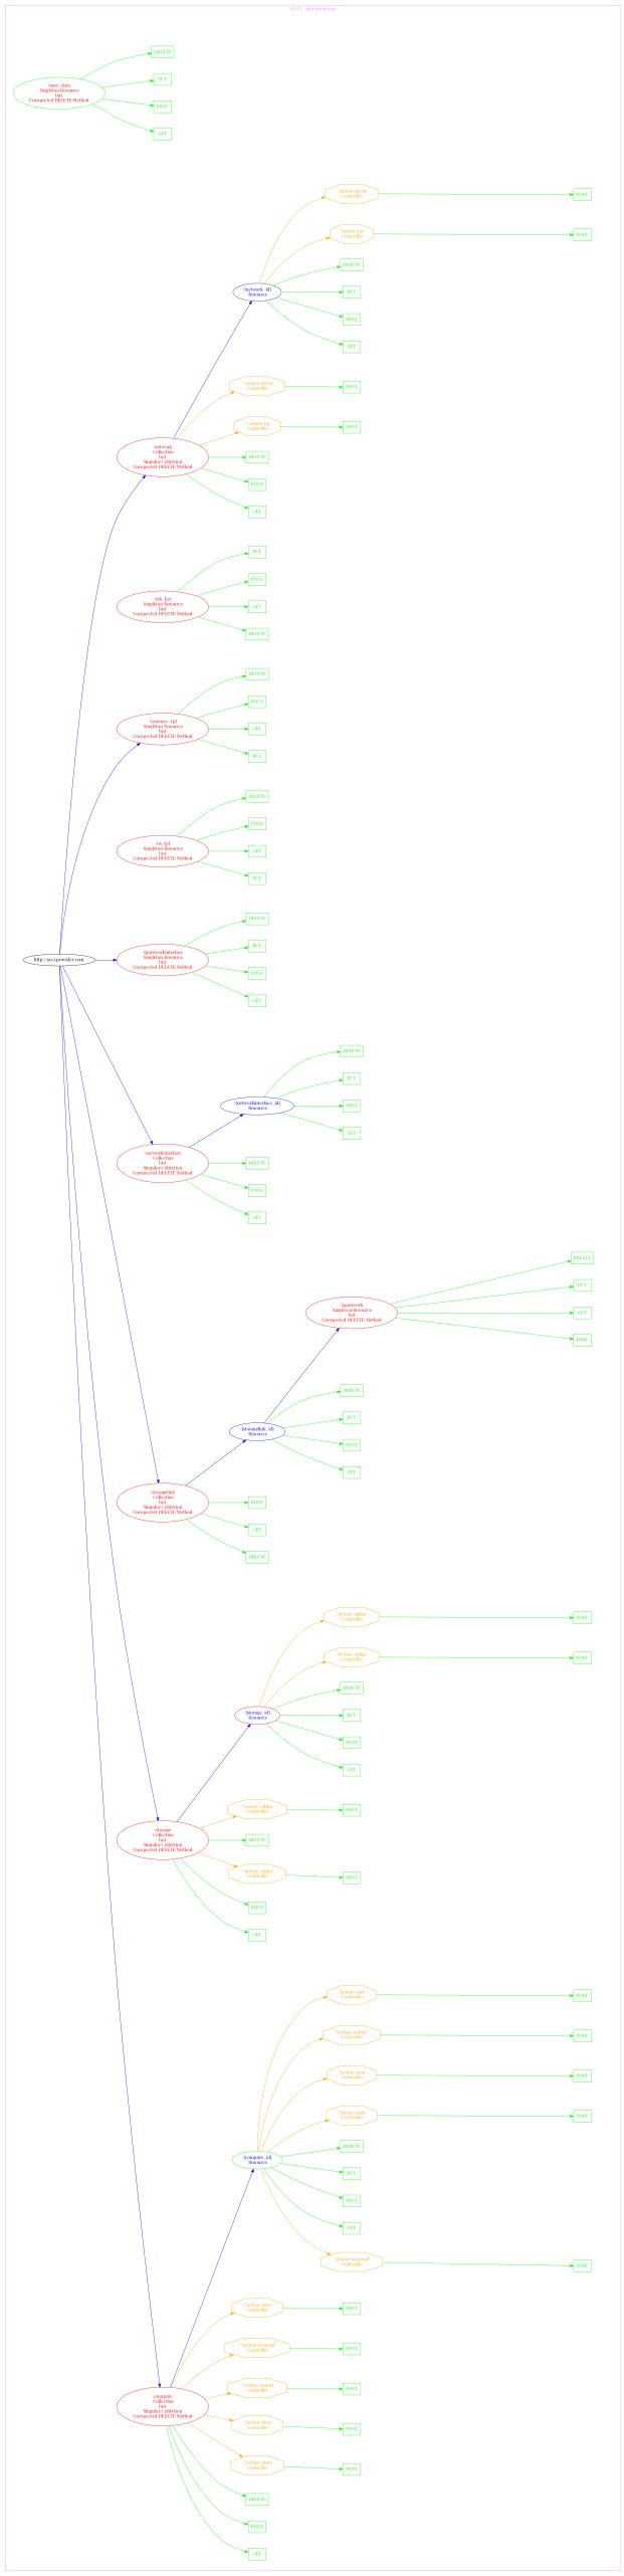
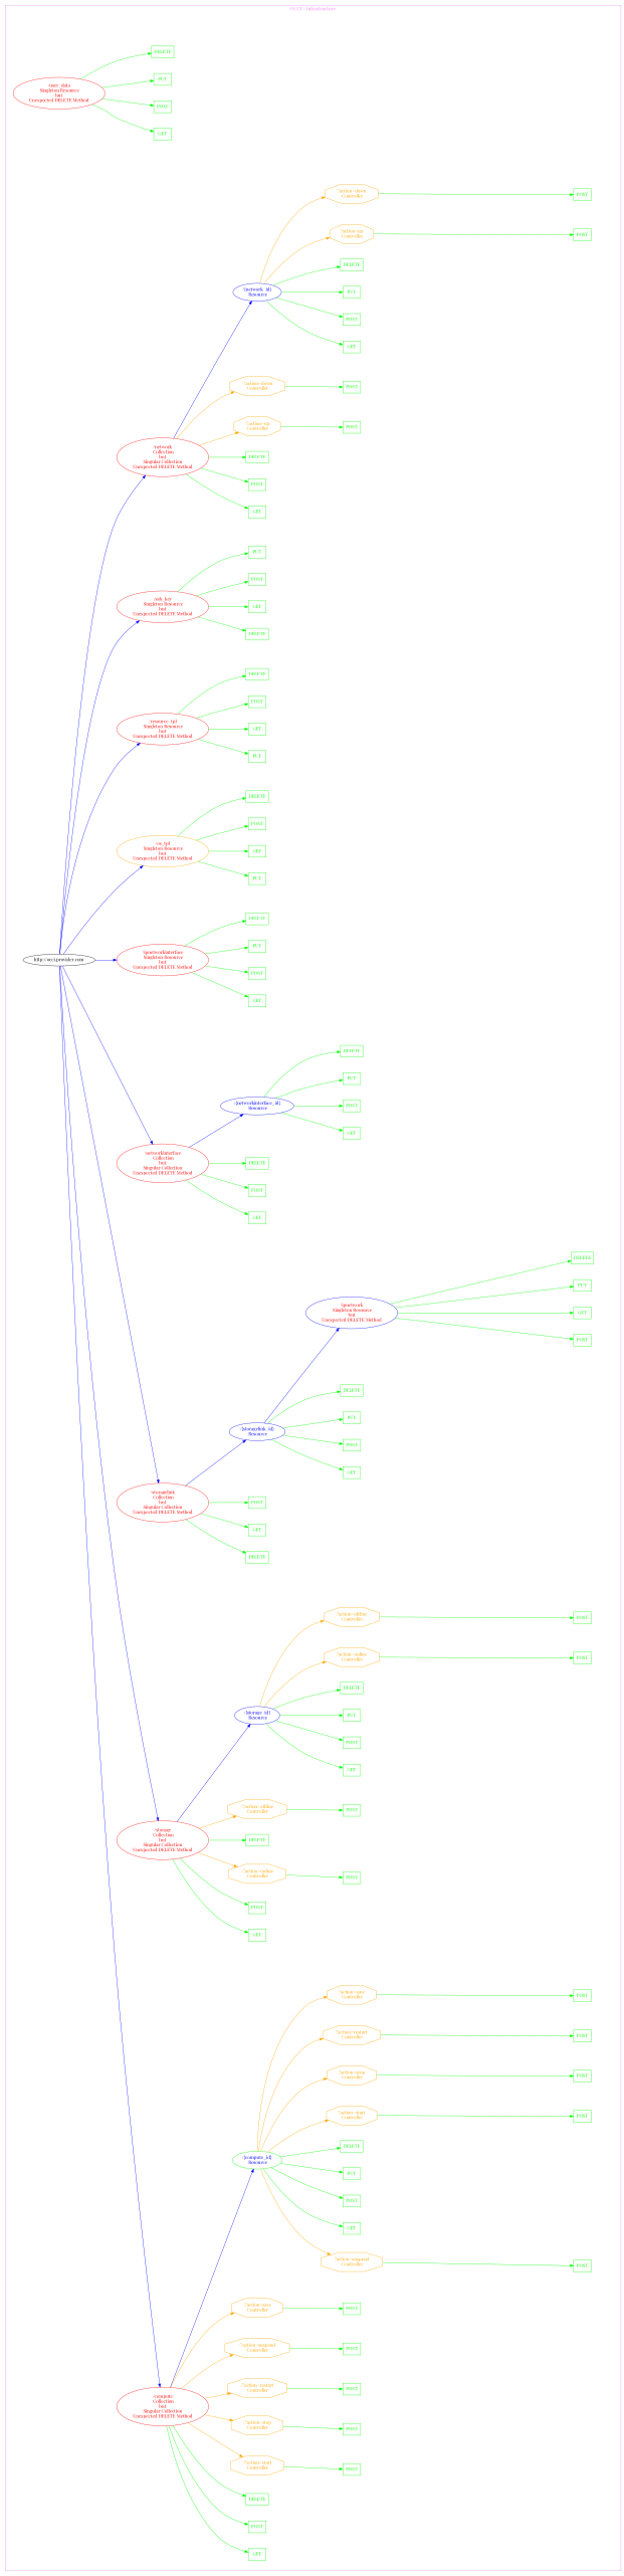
  digraph {
    fontname="Playfair Display"
    rankdir=LR
    node [color=green fontcolor=green fontname="Playfair Display" shape=box]
    edge [color=green fontcolor=green fontname="Playfair Display"]
    n1 [label=GET]
    n2 [label=POST]
    n3 [label=DELETE]
    n4 [label=POST]
    n5 [color=orange fontcolor=orange label="/?action=up\n Controller" shape=octagon]
    n6 [label=POST]
    n7 [color=orange fontcolor=orange label="/?action=down\n Controller" shape=octagon]
    n8 [label=GET]
    n9 [label=POST]
    n10 [label=PUT]
    n11 [label=DELETE]
    n12 [label=POST]
    n13 [color=orange fontcolor=orange label="?action=up\n Controller" shape=octagon]
    n14 [label=POST]
    n15 [color=orange fontcolor=orange label="?action=down\n Controller" shape=octagon]
    n16 [color=blue fontcolor=blue label="/{network_id}\n Resource" shape=ellipse]
    n17 [color=red fontcolor=red label="/network\n Collection\nbut\nSingular Collection\nUnexpected DELETE Method" shape=ellipse]
    n18 [label=GET]
    n19 [label=POST]
    n20 [label=DELETE]
    n21 [label=POST]
    n22 [color=orange fontcolor=orange label="/?action=start\n Controller" shape=octagon]
    n23 [label=POST]
    n24 [color=orange fontcolor=orange label="/?action=stop\n Controller" shape=octagon]
    n25 [label=POST]
    n26 [color=orange fontcolor=orange label="/?action=restart\n Controller" shape=octagon]
    n27 [label=POST]
    n28 [color=orange fontcolor=orange label="/?action=suspend\n Controller" shape=octagon]
    n29 [label=POST]
    n30 [color=orange fontcolor=orange label="/?action=save\n Controller" shape=octagon]
    n31 [label=POST]
    n32 [color=orange fontcolor=orange label="?action=suspend\n Controller" shape=octagon]
    n33 [label=GET]
    n34 [label=POST]
    n35 [label=PUT]
    n36 [label=DELETE]
    n37 [label=POST]
    n38 [color=orange fontcolor=orange label="?action=start\n Controller" shape=octagon]
    n39 [label=POST]
    n40 [color=orange fontcolor=orange label="?action=stop\n Controller" shape=octagon]
    n41 [label=POST]
    n42 [color=orange fontcolor=orange label="?action=restart\n Controller" shape=octagon]
    n43 [label=POST]
    n44 [color=orange fontcolor=orange label="?action=save\n Controller" shape=octagon]
    n45 [fontcolor=blue label="/{compute_id}\n Resource" shape=ellipse]
    n46 [color=red fontcolor=red label="/compute\n Collection\nbut\nSingular Collection\nUnexpected DELETE Method" shape=ellipse]
    n47 [label=GET]
    n48 [label=POST]
    n49 [label=POST]
    n50 [color=orange fontcolor=orange label="/?action=online\n Controller" shape=octagon]
    n51 [label=DELETE]
    n52 [label=POST]
    n53 [color=orange fontcolor=orange label="/?action=offline\n Controller" shape=octagon]
    n54 [label=GET]
    n55 [label=POST]
    n56 [label=PUT]
    n57 [label=DELETE]
    n58 [label=POST]
    n59 [color=orange fontcolor=orange label="?action=online\n Controller" shape=octagon]
    n60 [label=POST]
    n61 [color=orange fontcolor=orange label="?action=offline\n Controller" shape=octagon]
-   n62 [color=red fontcolor=blue label="/{storage_id}\n Resource" shape=ellipse]
+   n62 [color=blue fontcolor=blue label="/{storage_id}\n Resource" shape=ellipse]
    n63 [color=red fontcolor=red label="/storage\n Collection\nbut\nSingular Collection\nUnexpected DELETE Method" shape=ellipse]
    n64 [label=DELETE]
    n65 [label=GET]
    n66 [label=POST]
    n67 [label=GET]
    n68 [label=POST]
    n69 [label=PUT]
    n70 [label=DELETE]
    n71 [color=blue fontcolor=blue label="/{storagelink_id}\n Resource" shape=ellipse]
    n72 [color=red fontcolor=red label="/storagelink\n Collection\nbut\nSingular Collection\nUnexpected DELETE Method" shape=ellipse]
    n73 [label=GET]
    n74 [label=POST]
    n75 [label=DELETE]
    n76 [label=GET]
    n77 [label=POST]
    n78 [label=PUT]
    n79 [label=DELETE]
    n80 [color=blue fontcolor=blue label="/{networkinterface_id}\n Resource" shape=ellipse]
    n81 [color=red fontcolor=red label="/networkinterface\n Collection\nbut\nSingular Collection\nUnexpected DELETE Method" shape=ellipse]
    n82 [label=POST]
    n83 [label=GET]
    n84 [label=PUT]
    n85 [label=DELETE]
-   n86 [color=red fontcolor=red label="/ipnetwork\n Singleton Resource\nbut\nUnexpected DELETE Method" shape=ellipse]
+   n86 [color=blue fontcolor=red label="/ipnetwork\n Singleton Resource\nbut\nUnexpected DELETE Method" shape=ellipse]
    n87 [label=GET]
    n88 [label=POST]
    n89 [label=PUT]
    n90 [label=DELETE]
    n91 [color=red fontcolor=red label="/ipnetworkinterface\n Singleton Resource\nbut\nUnexpected DELETE Method" shape=ellipse]
    n92 [label=PUT]
    n93 [label=GET]
    n94 [label=POST]
    n95 [label=DELETE]
-   n96 [color=red fontcolor=red label="/os_tpl\n Singleton Resource\nbut\nUnexpected DELETE Method" shape=ellipse]
+   n96 [color=orange fontcolor=red label="/os_tpl\n Singleton Resource\nbut\nUnexpected DELETE Method" shape=ellipse]
    n97 [label=PUT]
    n98 [label=GET]
    n99 [label=POST]
    n100 [label=DELETE]
    n101 [color=red fontcolor=red label="/resource_tpl\n Singleton Resource\nbut\nUnexpected DELETE Method" shape=ellipse]
    n102 [label=DELETE]
    n103 [label=GET]
    n104 [label=POST]
    n105 [label=PUT]
    n106 [color=red fontcolor=red label="/ssh_key\n Singleton Resource\nbut\nUnexpected DELETE Method" shape=ellipse]
    n107 [label=GET]
    n108 [label=POST]
    n109 [label=PUT]
    n110 [label=DELETE]
-   n111 [fontcolor=red label="/user_data\n Singleton Resource\nbut\nUnexpected DELETE Method" shape=ellipse]
+   n111 [color=red fontcolor=red label="/user_data\n Singleton Resource\nbut\nUnexpected DELETE Method" shape=ellipse]
    n112 [color=black fontcolor=black label="http://occi.provider.com" shape=ellipse]
    subgraph cluster_1 {
      color=violet
      fontcolor=violet
      label="OCCI - Infrastructure"
      subgraph cluster_2 {
        color=white
        fontcolor=white
        label="OCCI - Infrastructure"
        n112
        subgraph cluster_3 {
          color=white
          fontcolor=white
          label="OCCI - Infrastructure"
          n17
          subgraph cluster_4 {
            color=white
            fontcolor=white
            label="OCCI - Infrastructure"
            n1
          }
          subgraph cluster_5 {
            color=white
            fontcolor=white
            label="OCCI - Infrastructure"
            n2
          }
          subgraph cluster_6 {
            color=white
            fontcolor=white
            label="OCCI - Infrastructure"
            n3
          }
          subgraph cluster_7 {
            color=white
            fontcolor=white
            label="OCCI - Infrastructure"
            n5
            subgraph cluster_8 {
              color=white
              fontcolor=white
              label="OCCI - Infrastructure"
              n4
            }
          }
          subgraph cluster_9 {
            color=white
            fontcolor=white
            label="OCCI - Infrastructure"
            n7
            subgraph cluster_10 {
              color=white
              fontcolor=white
              label="OCCI - Infrastructure"
              n6
            }
          }
          subgraph cluster_11 {
            color=white
            fontcolor=white
            label="OCCI - Infrastructure"
            n16
            subgraph cluster_12 {
              color=white
              fontcolor=white
              label="OCCI - Infrastructure"
              n8
            }
            subgraph cluster_13 {
              color=white
              fontcolor=white
              label="OCCI - Infrastructure"
              n9
            }
            subgraph cluster_14 {
              color=white
              fontcolor=white
              label="OCCI - Infrastructure"
              n10
            }
            subgraph cluster_15 {
              color=white
              fontcolor=white
              label="OCCI - Infrastructure"
              n11
            }
            subgraph cluster_16 {
              color=white
              fontcolor=white
              label="OCCI - Infrastructure"
              n13
              subgraph cluster_17 {
                color=white
                fontcolor=white
                label="OCCI - Infrastructure"
                n12
              }
            }
            subgraph cluster_18 {
              color=white
              fontcolor=white
              label="OCCI - Infrastructure"
              n15
              subgraph cluster_19 {
                color=white
                fontcolor=white
                label="OCCI - Infrastructure"
                n14
              }
            }
          }
        }
        subgraph cluster_20 {
          color=white
          fontcolor=white
          label="OCCI - Infrastructure"
          n46
          subgraph cluster_21 {
            color=white
            fontcolor=white
            label="OCCI - Infrastructure"
            n18
          }
          subgraph cluster_22 {
            color=white
            fontcolor=white
            label="OCCI - Infrastructure"
            n19
          }
          subgraph cluster_23 {
            color=white
            fontcolor=white
            label="OCCI - Infrastructure"
            n20
          }
          subgraph cluster_24 {
            color=white
            fontcolor=white
            label="OCCI - Infrastructure"
            n22
            subgraph cluster_25 {
              color=white
              fontcolor=white
              label="OCCI - Infrastructure"
              n21
            }
          }
          subgraph cluster_26 {
            color=white
            fontcolor=white
            label="OCCI - Infrastructure"
            n24
            subgraph cluster_27 {
              color=white
              fontcolor=white
              label="OCCI - Infrastructure"
              n23
            }
          }
          subgraph cluster_28 {
            color=white
            fontcolor=white
            label="OCCI - Infrastructure"
            n26
            subgraph cluster_29 {
              color=white
              fontcolor=white
              label="OCCI - Infrastructure"
              n25
            }
          }
          subgraph cluster_30 {
            color=white
            fontcolor=white
            label="OCCI - Infrastructure"
            n28
            subgraph cluster_31 {
              color=white
              fontcolor=white
              label="OCCI - Infrastructure"
              n27
            }
          }
          subgraph cluster_32 {
            color=white
            fontcolor=white
            label="OCCI - Infrastructure"
            n30
            subgraph cluster_33 {
              color=white
              fontcolor=white
              label="OCCI - Infrastructure"
              n29
            }
          }
          subgraph cluster_34 {
            color=white
            fontcolor=white
            label="OCCI - Infrastructure"
            n45
            subgraph cluster_35 {
              color=white
              fontcolor=white
              label="OCCI - Infrastructure"
              n32
              subgraph cluster_36 {
                color=white
                fontcolor=white
                label="OCCI - Infrastructure"
                n31
              }
            }
            subgraph cluster_37 {
              color=white
              fontcolor=white
              label="OCCI - Infrastructure"
              n33
            }
            subgraph cluster_38 {
              color=white
              fontcolor=white
              label="OCCI - Infrastructure"
              n34
            }
            subgraph cluster_39 {
              color=white
              fontcolor=white
              label="OCCI - Infrastructure"
              n35
            }
            subgraph cluster_40 {
              color=white
              fontcolor=white
              label="OCCI - Infrastructure"
              n36
            }
            subgraph cluster_41 {
              color=white
              fontcolor=white
              label="OCCI - Infrastructure"
              n38
              subgraph cluster_42 {
                color=white
                fontcolor=white
                label="OCCI - Infrastructure"
                n37
              }
            }
            subgraph cluster_43 {
              color=white
              fontcolor=white
              label="OCCI - Infrastructure"
              n40
              subgraph cluster_44 {
                color=white
                fontcolor=white
                label="OCCI - Infrastructure"
                n39
              }
            }
            subgraph cluster_45 {
              color=white
              fontcolor=white
              label="OCCI - Infrastructure"
              n42
              subgraph cluster_46 {
                color=white
                fontcolor=white
                label="OCCI - Infrastructure"
                n41
              }
            }
            subgraph cluster_47 {
              color=white
              fontcolor=white
              label="OCCI - Infrastructure"
              n44
              subgraph cluster_48 {
                color=white
                fontcolor=white
                label="OCCI - Infrastructure"
                n43
              }
            }
          }
        }
        subgraph cluster_49 {
          color=white
          fontcolor=white
          label="OCCI - Infrastructure"
          n63
          subgraph cluster_50 {
            color=white
            fontcolor=white
            label="OCCI - Infrastructure"
            n47
          }
          subgraph cluster_51 {
            color=white
            fontcolor=white
            label="OCCI - Infrastructure"
            n48
          }
          subgraph cluster_52 {
            color=white
            fontcolor=white
            label="OCCI - Infrastructure"
            n50
            subgraph cluster_53 {
              color=white
              fontcolor=white
              label="OCCI - Infrastructure"
              n49
            }
          }
          subgraph cluster_54 {
            color=white
            fontcolor=white
            label="OCCI - Infrastructure"
            n51
          }
          subgraph cluster_55 {
            color=white
            fontcolor=white
            label="OCCI - Infrastructure"
            n53
            subgraph cluster_56 {
              color=white
              fontcolor=white
              label="OCCI - Infrastructure"
              n52
            }
          }
          subgraph cluster_57 {
            color=white
            fontcolor=white
            label="OCCI - Infrastructure"
            n62
            subgraph cluster_58 {
              color=white
              fontcolor=white
              label="OCCI - Infrastructure"
              n54
            }
            subgraph cluster_59 {
              color=white
              fontcolor=white
              label="OCCI - Infrastructure"
              n55
            }
            subgraph cluster_60 {
              color=white
              fontcolor=white
              label="OCCI - Infrastructure"
              n56
            }
            subgraph cluster_61 {
              color=white
              fontcolor=white
              label="OCCI - Infrastructure"
              n57
            }
            subgraph cluster_62 {
              color=white
              fontcolor=white
              label="OCCI - Infrastructure"
              n59
              subgraph cluster_63 {
                color=white
                fontcolor=white
                label="OCCI - Infrastructure"
                n58
              }
            }
            subgraph cluster_64 {
              color=white
              fontcolor=white
              label="OCCI - Infrastructure"
              n61
              subgraph cluster_65 {
                color=white
                fontcolor=white
                label="OCCI - Infrastructure"
                n60
              }
            }
          }
        }
        subgraph cluster_66 {
          color=white
          fontcolor=white
          label="OCCI - Infrastructure"
          n72
          subgraph cluster_67 {
            color=white
            fontcolor=white
            label="OCCI - Infrastructure"
            n64
          }
          subgraph cluster_68 {
            color=white
            fontcolor=white
            label="OCCI - Infrastructure"
            n65
          }
          subgraph cluster_69 {
            color=white
            fontcolor=white
            label="OCCI - Infrastructure"
            n66
          }
          subgraph cluster_70 {
            color=white
            fontcolor=white
            label="OCCI - Infrastructure"
            n71
            subgraph cluster_71 {
              color=white
              fontcolor=white
              label="OCCI - Infrastructure"
              n67
            }
            subgraph cluster_72 {
              color=white
              fontcolor=white
              label="OCCI - Infrastructure"
              n68
            }
            subgraph cluster_73 {
              color=white
              fontcolor=white
              label="OCCI - Infrastructure"
              n69
            }
            subgraph cluster_74 {
              color=white
              fontcolor=white
              label="OCCI - Infrastructure"
              n70
            }
          }
        }
        subgraph cluster_75 {
          color=white
          fontcolor=white
          label="OCCI - Infrastructure"
          n81
          subgraph cluster_76 {
            color=white
            fontcolor=white
            label="OCCI - Infrastructure"
            n73
          }
          subgraph cluster_77 {
            color=white
            fontcolor=white
            label="OCCI - Infrastructure"
            n74
          }
          subgraph cluster_78 {
            color=white
            fontcolor=white
            label="OCCI - Infrastructure"
            n75
          }
          subgraph cluster_79 {
            color=white
            fontcolor=white
            label="OCCI - Infrastructure"
            n80
            subgraph cluster_80 {
              color=white
              fontcolor=white
              label="OCCI - Infrastructure"
              n76
            }
            subgraph cluster_81 {
              color=white
              fontcolor=white
              label="OCCI - Infrastructure"
              n77
            }
            subgraph cluster_82 {
              color=white
              fontcolor=white
              label="OCCI - Infrastructure"
              n78
            }
            subgraph cluster_83 {
              color=white
              fontcolor=white
              label="OCCI - Infrastructure"
              n79
            }
          }
        }
        subgraph cluster_84 {
          color=white
          fontcolor=white
          label="OCCI - Infrastructure"
          n86
          subgraph cluster_85 {
            color=white
            fontcolor=white
            label="OCCI - Infrastructure"
            n82
          }
          subgraph cluster_86 {
            color=white
            fontcolor=white
            label="OCCI - Infrastructure"
            n83
          }
          subgraph cluster_87 {
            color=white
            fontcolor=white
            label="OCCI - Infrastructure"
            n84
          }
          subgraph cluster_88 {
            color=white
            fontcolor=white
            label="OCCI - Infrastructure"
            n85
          }
        }
        subgraph cluster_89 {
          color=white
          fontcolor=white
          label="OCCI - Infrastructure"
          n91
          subgraph cluster_90 {
            color=white
            fontcolor=white
            label="OCCI - Infrastructure"
            n87
          }
          subgraph cluster_91 {
            color=white
            fontcolor=white
            label="OCCI - Infrastructure"
            n88
          }
          subgraph cluster_92 {
            color=white
            fontcolor=white
            label="OCCI - Infrastructure"
            n89
          }
          subgraph cluster_93 {
            color=white
            fontcolor=white
            label="OCCI - Infrastructure"
            n90
          }
        }
        subgraph cluster_94 {
          color=white
          fontcolor=white
          label="OCCI - Infrastructure"
          n96
          subgraph cluster_95 {
            color=white
            fontcolor=white
            label="OCCI - Infrastructure"
            n92
          }
          subgraph cluster_96 {
            color=white
            fontcolor=white
            label="OCCI - Infrastructure"
            n93
          }
          subgraph cluster_97 {
            color=white
            fontcolor=white
            label="OCCI - Infrastructure"
            n94
          }
          subgraph cluster_98 {
            color=white
            fontcolor=white
            label="OCCI - Infrastructure"
            n95
          }
        }
        subgraph cluster_99 {
          color=white
          fontcolor=white
          label="OCCI - Infrastructure"
          n101
          subgraph cluster_100 {
            color=white
            fontcolor=white
            label="OCCI - Infrastructure"
            n97
          }
          subgraph cluster_101 {
            color=white
            fontcolor=white
            label="OCCI - Infrastructure"
            n98
          }
          subgraph cluster_102 {
            color=white
            fontcolor=white
            label="OCCI - Infrastructure"
            n99
          }
          subgraph cluster_103 {
            color=white
            fontcolor=white
            label="OCCI - Infrastructure"
            n100
          }
        }
        subgraph cluster_104 {
          color=white
          fontcolor=white
          label="OCCI - Infrastructure"
          n106
          subgraph cluster_105 {
            color=white
            fontcolor=white
            label="OCCI - Infrastructure"
            n102
          }
          subgraph cluster_106 {
            color=white
            fontcolor=white
            label="OCCI - Infrastructure"
            n103
          }
          subgraph cluster_107 {
            color=white
            fontcolor=white
            label="OCCI - Infrastructure"
            n104
          }
          subgraph cluster_108 {
            color=white
            fontcolor=white
            label="OCCI - Infrastructure"
            n105
          }
        }
        subgraph cluster_109 {
          color=white
          fontcolor=white
          label="OCCI - Infrastructure"
          n111
          subgraph cluster_110 {
            color=white
            fontcolor=white
            label="OCCI - Infrastructure"
            n107
          }
          subgraph cluster_111 {
            color=white
            fontcolor=white
            label="OCCI - Infrastructure"
            n108
          }
          subgraph cluster_112 {
            color=white
            fontcolor=white
            label="OCCI - Infrastructure"
            n109
          }
          subgraph cluster_113 {
            color=white
            fontcolor=white
            label="OCCI - Infrastructure"
            n110
          }
        }
      }
    }
    n5 -> n4
    n7 -> n6
    n13 -> n12
    n15 -> n14
    n16 -> n8
    n16 -> n9
    n16 -> n10
    n16 -> n11
    n16 -> n13 [color=orange fontcolor=orange]
    n16 -> n15 [color=orange fontcolor=orange]
    n17 -> n1
    n17 -> n2
    n17 -> n3
    n17 -> n5 [color=orange fontcolor=orange]
    n17 -> n7 [color=orange fontcolor=orange]
    n17 -> n16 [color=blue fontcolor=blue]
    n22 -> n21
    n24 -> n23
    n26 -> n25
    n28 -> n27
    n30 -> n29
    n32 -> n31
    n38 -> n37
    n40 -> n39
    n42 -> n41
    n44 -> n43
    n45 -> n32 [color=orange fontcolor=orange]
    n45 -> n33
    n45 -> n34
    n45 -> n35
    n45 -> n36
    n45 -> n38 [color=orange fontcolor=orange]
    n45 -> n40 [color=orange fontcolor=orange]
    n45 -> n42 [color=orange fontcolor=orange]
    n45 -> n44 [color=orange fontcolor=orange]
    n46 -> n18
    n46 -> n19
    n46 -> n20
    n46 -> n22 [color=orange fontcolor=orange]
    n46 -> n24 [color=orange fontcolor=orange]
    n46 -> n26 [color=orange fontcolor=orange]
    n46 -> n28 [color=orange fontcolor=orange]
    n46 -> n30 [color=orange fontcolor=orange]
    n46 -> n45 [color=blue fontcolor=blue]
    n50 -> n49
    n53 -> n52
    n59 -> n58
    n61 -> n60
    n62 -> n54
    n62 -> n55
    n62 -> n56
    n62 -> n57
    n62 -> n59 [color=orange fontcolor=orange]
    n62 -> n61 [color=orange fontcolor=orange]
    n63 -> n47
    n63 -> n48
    n63 -> n50 [color=orange fontcolor=orange]
    n63 -> n51
    n63 -> n53 [color=orange fontcolor=orange]
    n63 -> n62 [color=blue fontcolor=blue]
    n71 -> n67
    n71 -> n68
    n71 -> n69
    n71 -> n70
    n71 -> n86 [color=blue fontcolor=blue]
    n72 -> n64
    n72 -> n65
    n72 -> n66
    n72 -> n71 [color=blue fontcolor=blue]
    n80 -> n76
    n80 -> n77
    n80 -> n78
    n80 -> n79
    n81 -> n73
    n81 -> n74
    n81 -> n75
    n81 -> n80 [color=blue fontcolor=blue]
    n86 -> n82
    n86 -> n83
    n86 -> n84
    n86 -> n85
    n91 -> n87
    n91 -> n88
    n91 -> n89
    n91 -> n90
    n96 -> n92
    n96 -> n93
    n96 -> n94
    n96 -> n95
    n101 -> n97
    n101 -> n98
    n101 -> n99
    n101 -> n100
    n106 -> n102
    n106 -> n103
    n106 -> n104
    n106 -> n105
    n111 -> n107
    n111 -> n108
    n111 -> n109
    n111 -> n110
    n112 -> n17 [color=blue fontcolor=blue]
    n112 -> n46 [color=blue fontcolor=blue]
    n112 -> n63 [color=blue fontcolor=blue]
    n112 -> n72 [color=blue fontcolor=blue]
    n112 -> n81 [color=blue fontcolor=blue]
    n112 -> n91 [color=blue fontcolor=blue]
+   n112 -> n96 [color=blue fontcolor=blue]
    n112 -> n101 [color=blue fontcolor=blue]
+   n112 -> n106 [color=blue fontcolor=blue]
  }
